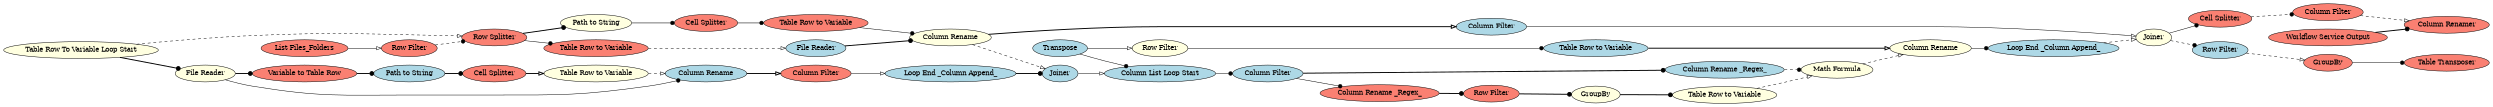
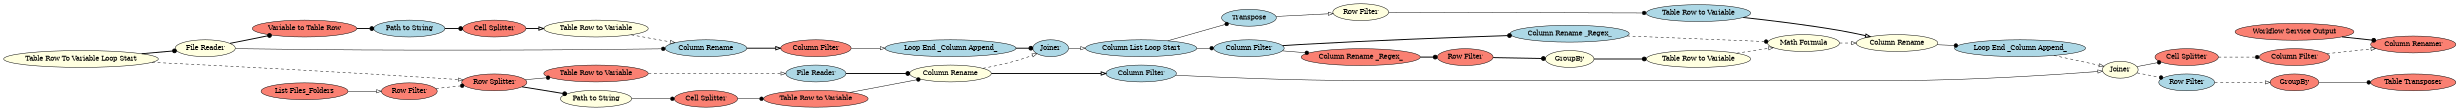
  digraph {
    rankdir=LR
    node [fillcolor=salmon style=filled]
    edge [arrowhead=dot style=solid]
    n1 [fillcolor=lightblue label="Loop End _Column Append_"]
    n2 [fillcolor=lightblue label=Joiner]
    n3 [fillcolor=lightblue label="Column List Loop Start"]
    n4 [label="Table Transposer"]
    n5 [fillcolor=lightyellow label="Table Row To Variable Loop Start"]
    n6 [fillcolor=lightyellow label="File Reader"]
    n7 [label="Row Splitter"]
    n8 [label="Variable to Table Row"]
    n9 [fillcolor=lightblue label="Column Rename"]
    n10 [label="Table Row to Variable"]
    n11 [fillcolor=lightyellow label="Path to String"]
    n12 [fillcolor=lightblue label="File Reader"]
    n13 [label="Cell Splitter"]
    n14 [fillcolor=lightblue label=Transpose]
    n15 [fillcolor=lightblue label="Column Filter"]
    n16 [fillcolor=lightyellow label="Row Filter"]
    n17 [fillcolor=lightblue label="Column Rename _Regex_"]
    n18 [label="Column Rename _Regex_"]
    n19 [fillcolor=lightblue label="Table Row to Variable"]
    n20 [fillcolor=lightblue label="Path to String"]
    n21 [label="Column Filter"]
    n22 [label="Column Renamer"]
    n23 [label="Workflow Service Output"]
    n24 [fillcolor=lightyellow label="Column Rename"]
    n25 [label=GroupBy]
    n26 [fillcolor=lightyellow label="Column Rename"]
    n27 [fillcolor=lightblue label="Loop End _Column Append_"]
    n28 [fillcolor=lightyellow label=Joiner]
    n29 [fillcolor=lightyellow label="Math Formula"]
    n30 [fillcolor=lightblue label="Column Filter"]
    n31 [label="Cell Splitter"]
    n32 [fillcolor=lightblue label="Row Filter"]
    n33 [label="Table Row to Variable"]
    n34 [label="Column Filter"]
    n35 [label="Cell Splitter"]
    n36 [fillcolor=lightyellow label="Table Row to Variable"]
    n37 [label="Row Filter"]
    n38 [label="List Files_Folders"]
    n39 [label="Row Filter"]
    n40 [fillcolor=lightyellow label=GroupBy]
    n41 [fillcolor=lightyellow label="Table Row to Variable"]
    n1 -> n2 [style=bold]
    n2 -> n3 [arrowhead=onormal]
-   n14 -> n3
+   n3 -> n14
    n3 -> n15
    n5 -> n6 [style=bold]
    n5 -> n7 [arrowhead=onormal style=dashed]
    n6 -> n8 [style=bold]
    n6 -> n9
    n7 -> n10
    n7 -> n11 [style=bold]
    n8 -> n20 [style=bold]
    n9 -> n21 [arrowhead=onormal style=bold]
    n10 -> n12 [arrowhead=onormal style=dashed]
    n11 -> n13
    n12 -> n24 [style=bold]
    n13 -> n33
    n14 -> n16 [arrowhead=onormal]
    n15 -> n17 [style=bold]
    n15 -> n18
    n16 -> n19
    n17 -> n29 [style=dashed]
    n18 -> n37 [style=bold]
    n19 -> n26 [arrowhead=onormal style=bold]
    n20 -> n35 [style=bold]
    n21 -> n1 [arrowhead=onormal]
    n23 -> n22 [style=bold]
    n24 -> n2 [arrowhead=onormal style=dashed]
    n24 -> n30 [arrowhead=onormal style=bold]
    n25 -> n4
    n26 -> n27
    n27 -> n28 [arrowhead=onormal style=dashed]
    n28 -> n31
    n28 -> n32 [style=dashed]
    n29 -> n26 [arrowhead=onormal style=dashed]
    n30 -> n28 [arrowhead=onormal]
    n31 -> n34 [style=dashed]
    n32 -> n25 [arrowhead=onormal style=dashed]
    n33 -> n24
    n34 -> n22 [arrowhead=onormal style=dashed]
    n35 -> n36 [arrowhead=onormal style=bold]
    n36 -> n9 [arrowhead=onormal style=dashed]
    n37 -> n40 [style=bold]
    n38 -> n39 [arrowhead=onormal]
    n39 -> n7 [style=dashed]
    n40 -> n41 [style=bold]
    n41 -> n29 [arrowhead=onormal style=dashed]
  }
